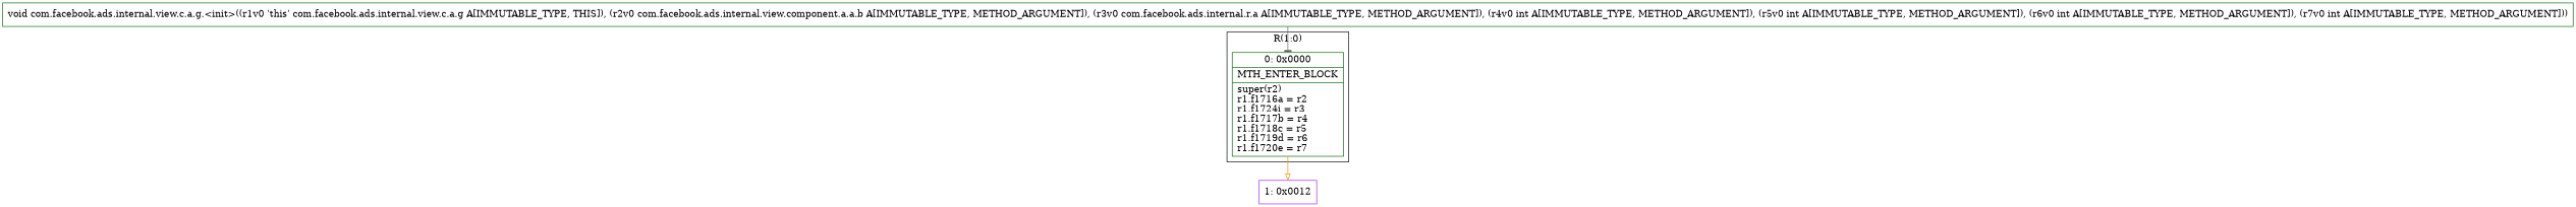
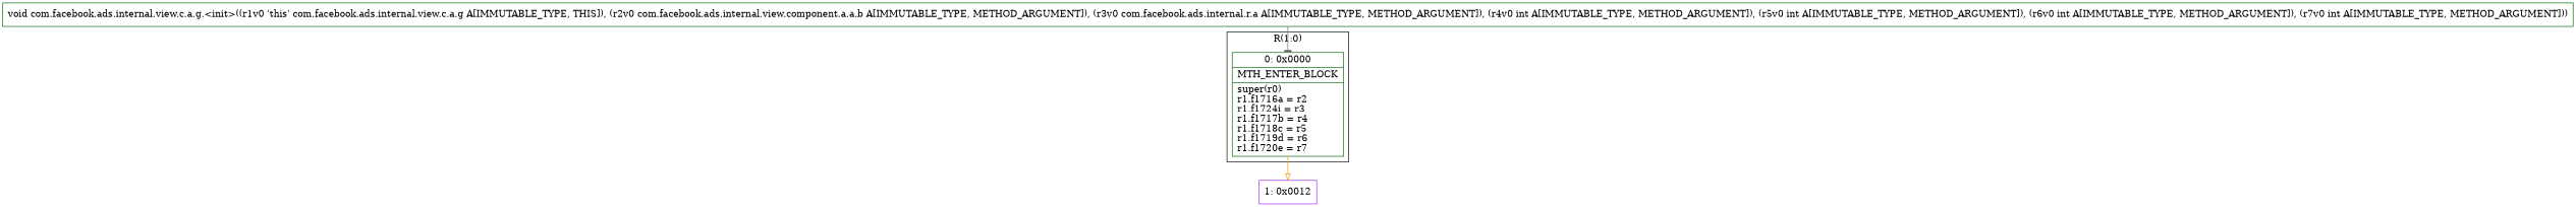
  digraph {
    fontname="DejaVu Serif"
    node [color=darkgreen shape=record fontname="DejaVu Serif"]
    edge [fontname="DejaVu Serif"]
-   n1 [label="{0\:\ 0x0000|MTH_ENTER_BLOCK\l|super(r2)\lr1.f1716a = r2\lr1.f1724i = r3\lr1.f1717b = r4\lr1.f1718c = r5\lr1.f1719d = r6\lr1.f1720e = r7\l}"]
+   n1 [label="{0\:\ 0x0000|MTH_ENTER_BLOCK\l|super(r0)\lr1.f1716a = r2\lr1.f1724i = r3\lr1.f1717b = r4\lr1.f1718c = r5\lr1.f1719d = r6\lr1.f1720e = r7\l}"]
    n2 [color=purple label="{1\:\ 0x0012}"]
    n3 [label="{void com.facebook.ads.internal.view.c.a.g.\<init\>((r1v0 'this' com.facebook.ads.internal.view.c.a.g A[IMMUTABLE_TYPE, THIS]), (r2v0 com.facebook.ads.internal.view.component.a.a.b A[IMMUTABLE_TYPE, METHOD_ARGUMENT]), (r3v0 com.facebook.ads.internal.r.a A[IMMUTABLE_TYPE, METHOD_ARGUMENT]), (r4v0 int A[IMMUTABLE_TYPE, METHOD_ARGUMENT]), (r5v0 int A[IMMUTABLE_TYPE, METHOD_ARGUMENT]), (r6v0 int A[IMMUTABLE_TYPE, METHOD_ARGUMENT]), (r7v0 int A[IMMUTABLE_TYPE, METHOD_ARGUMENT])) }"]
    subgraph cluster_1 {
      label="R(1:0)"
      n1
    }
    n1 -> n2 [color=darkorange arrowhead=onormal]
    n3 -> n1 [color=gray40 arrowhead=tee]
  }
